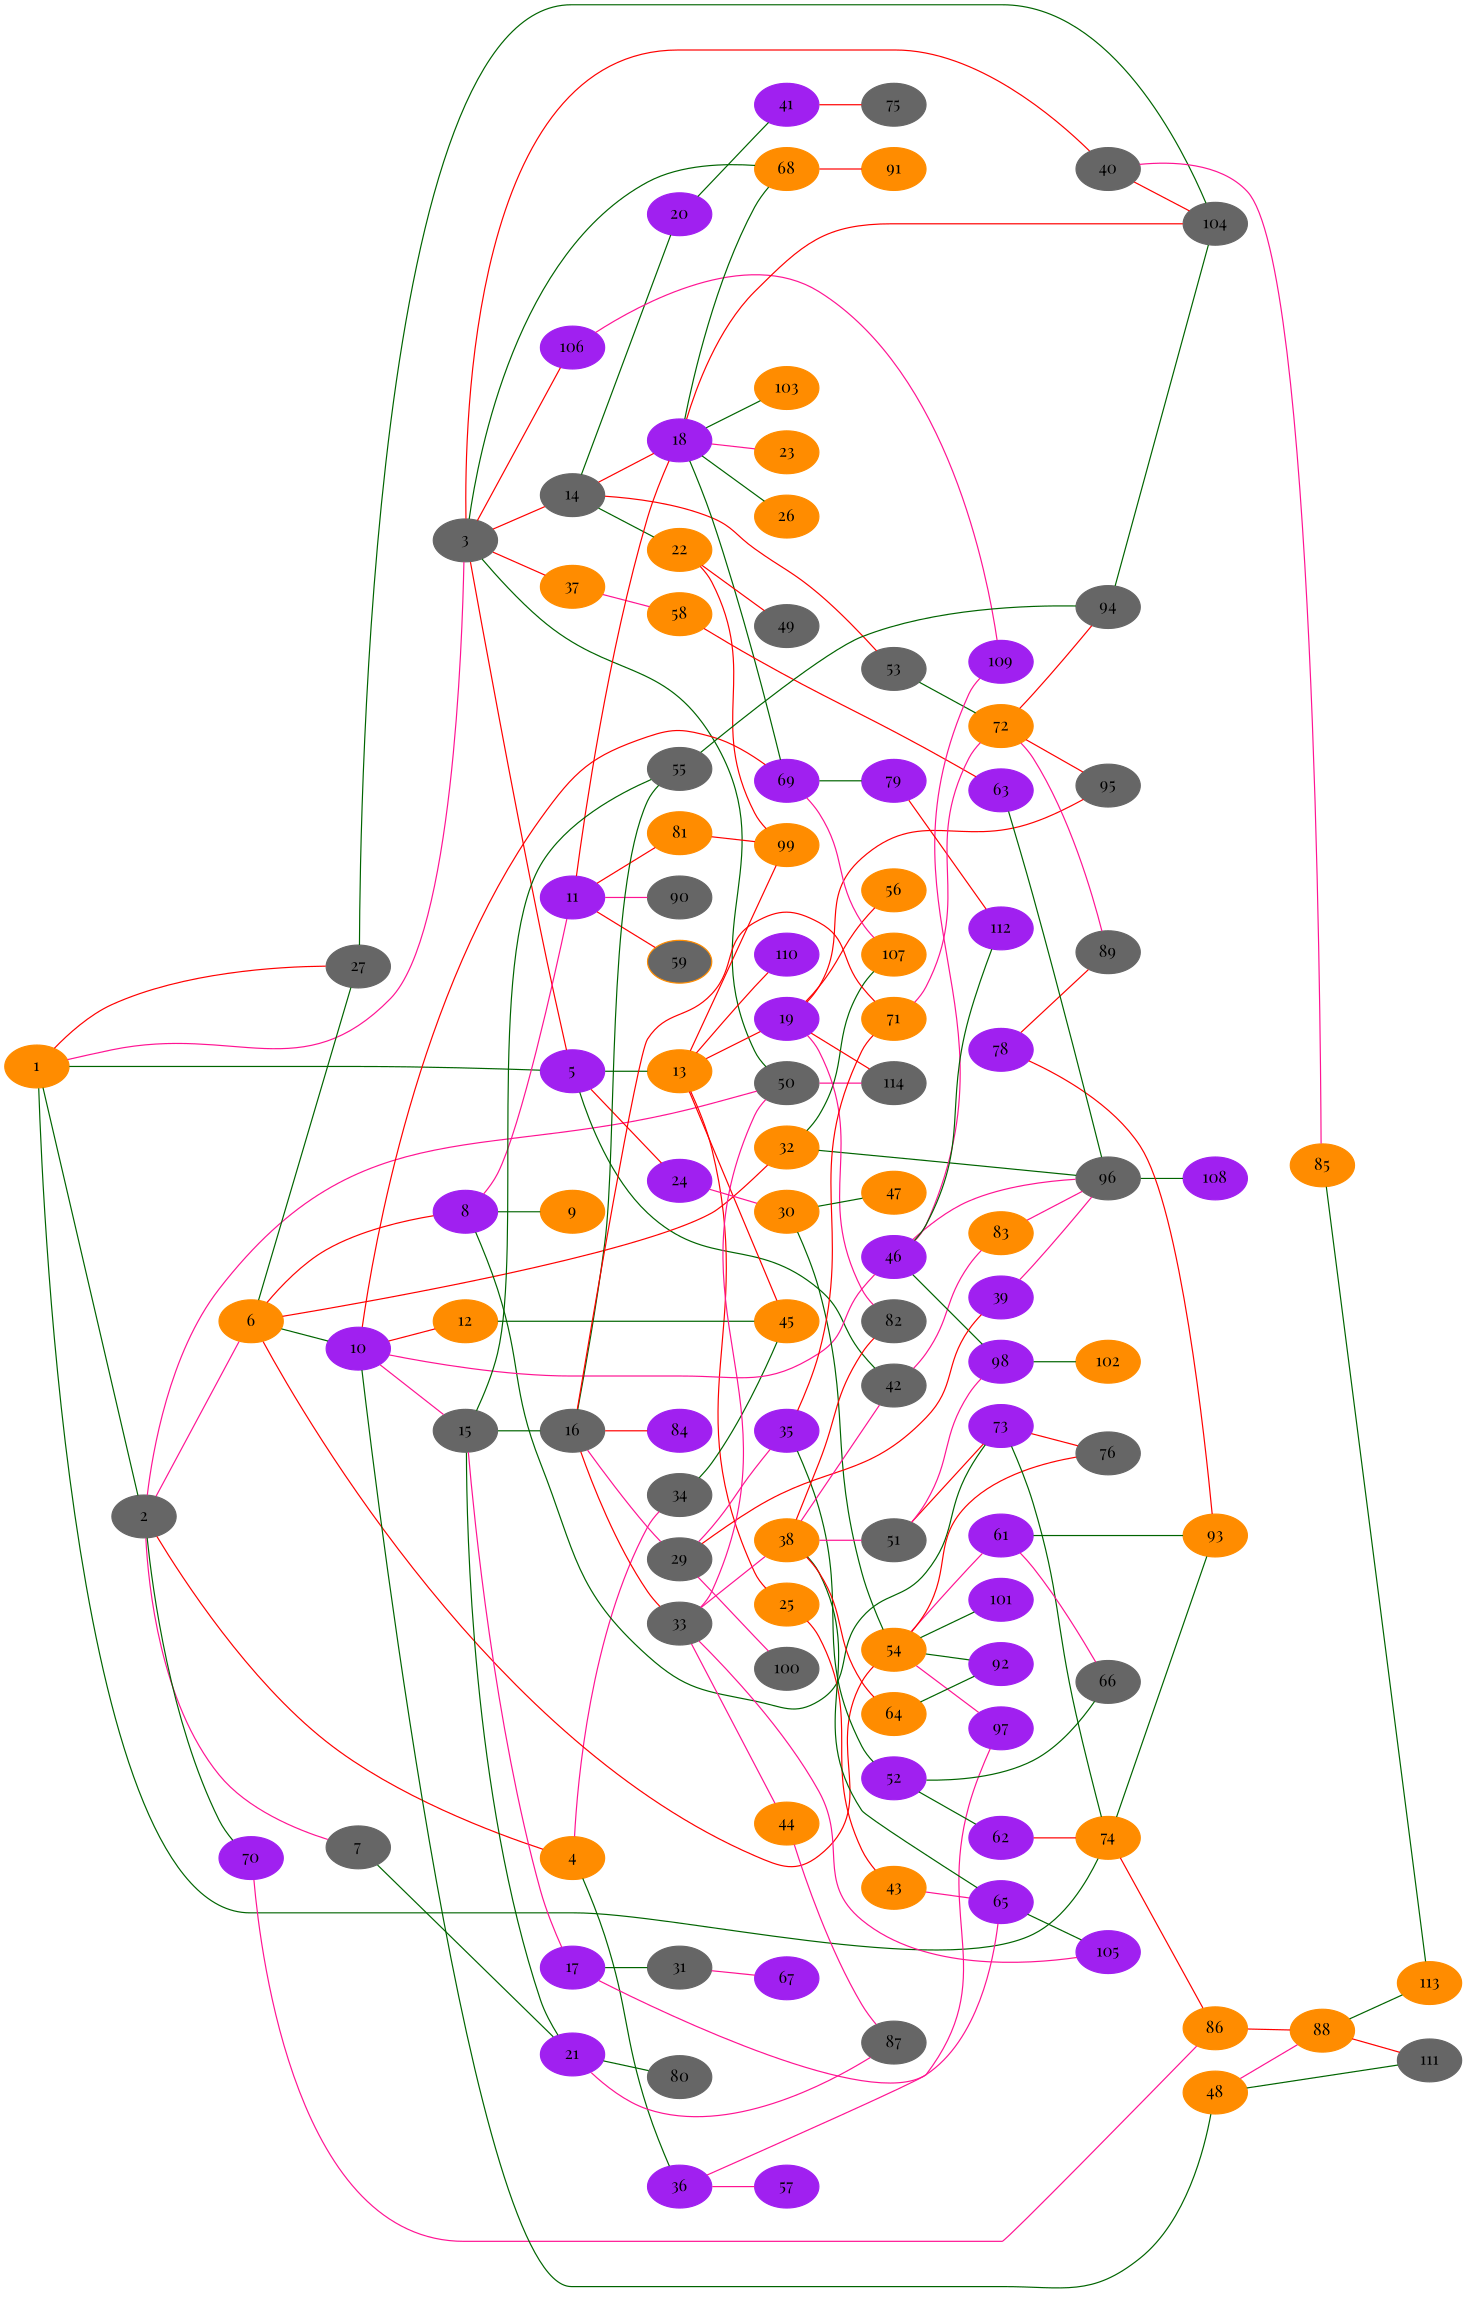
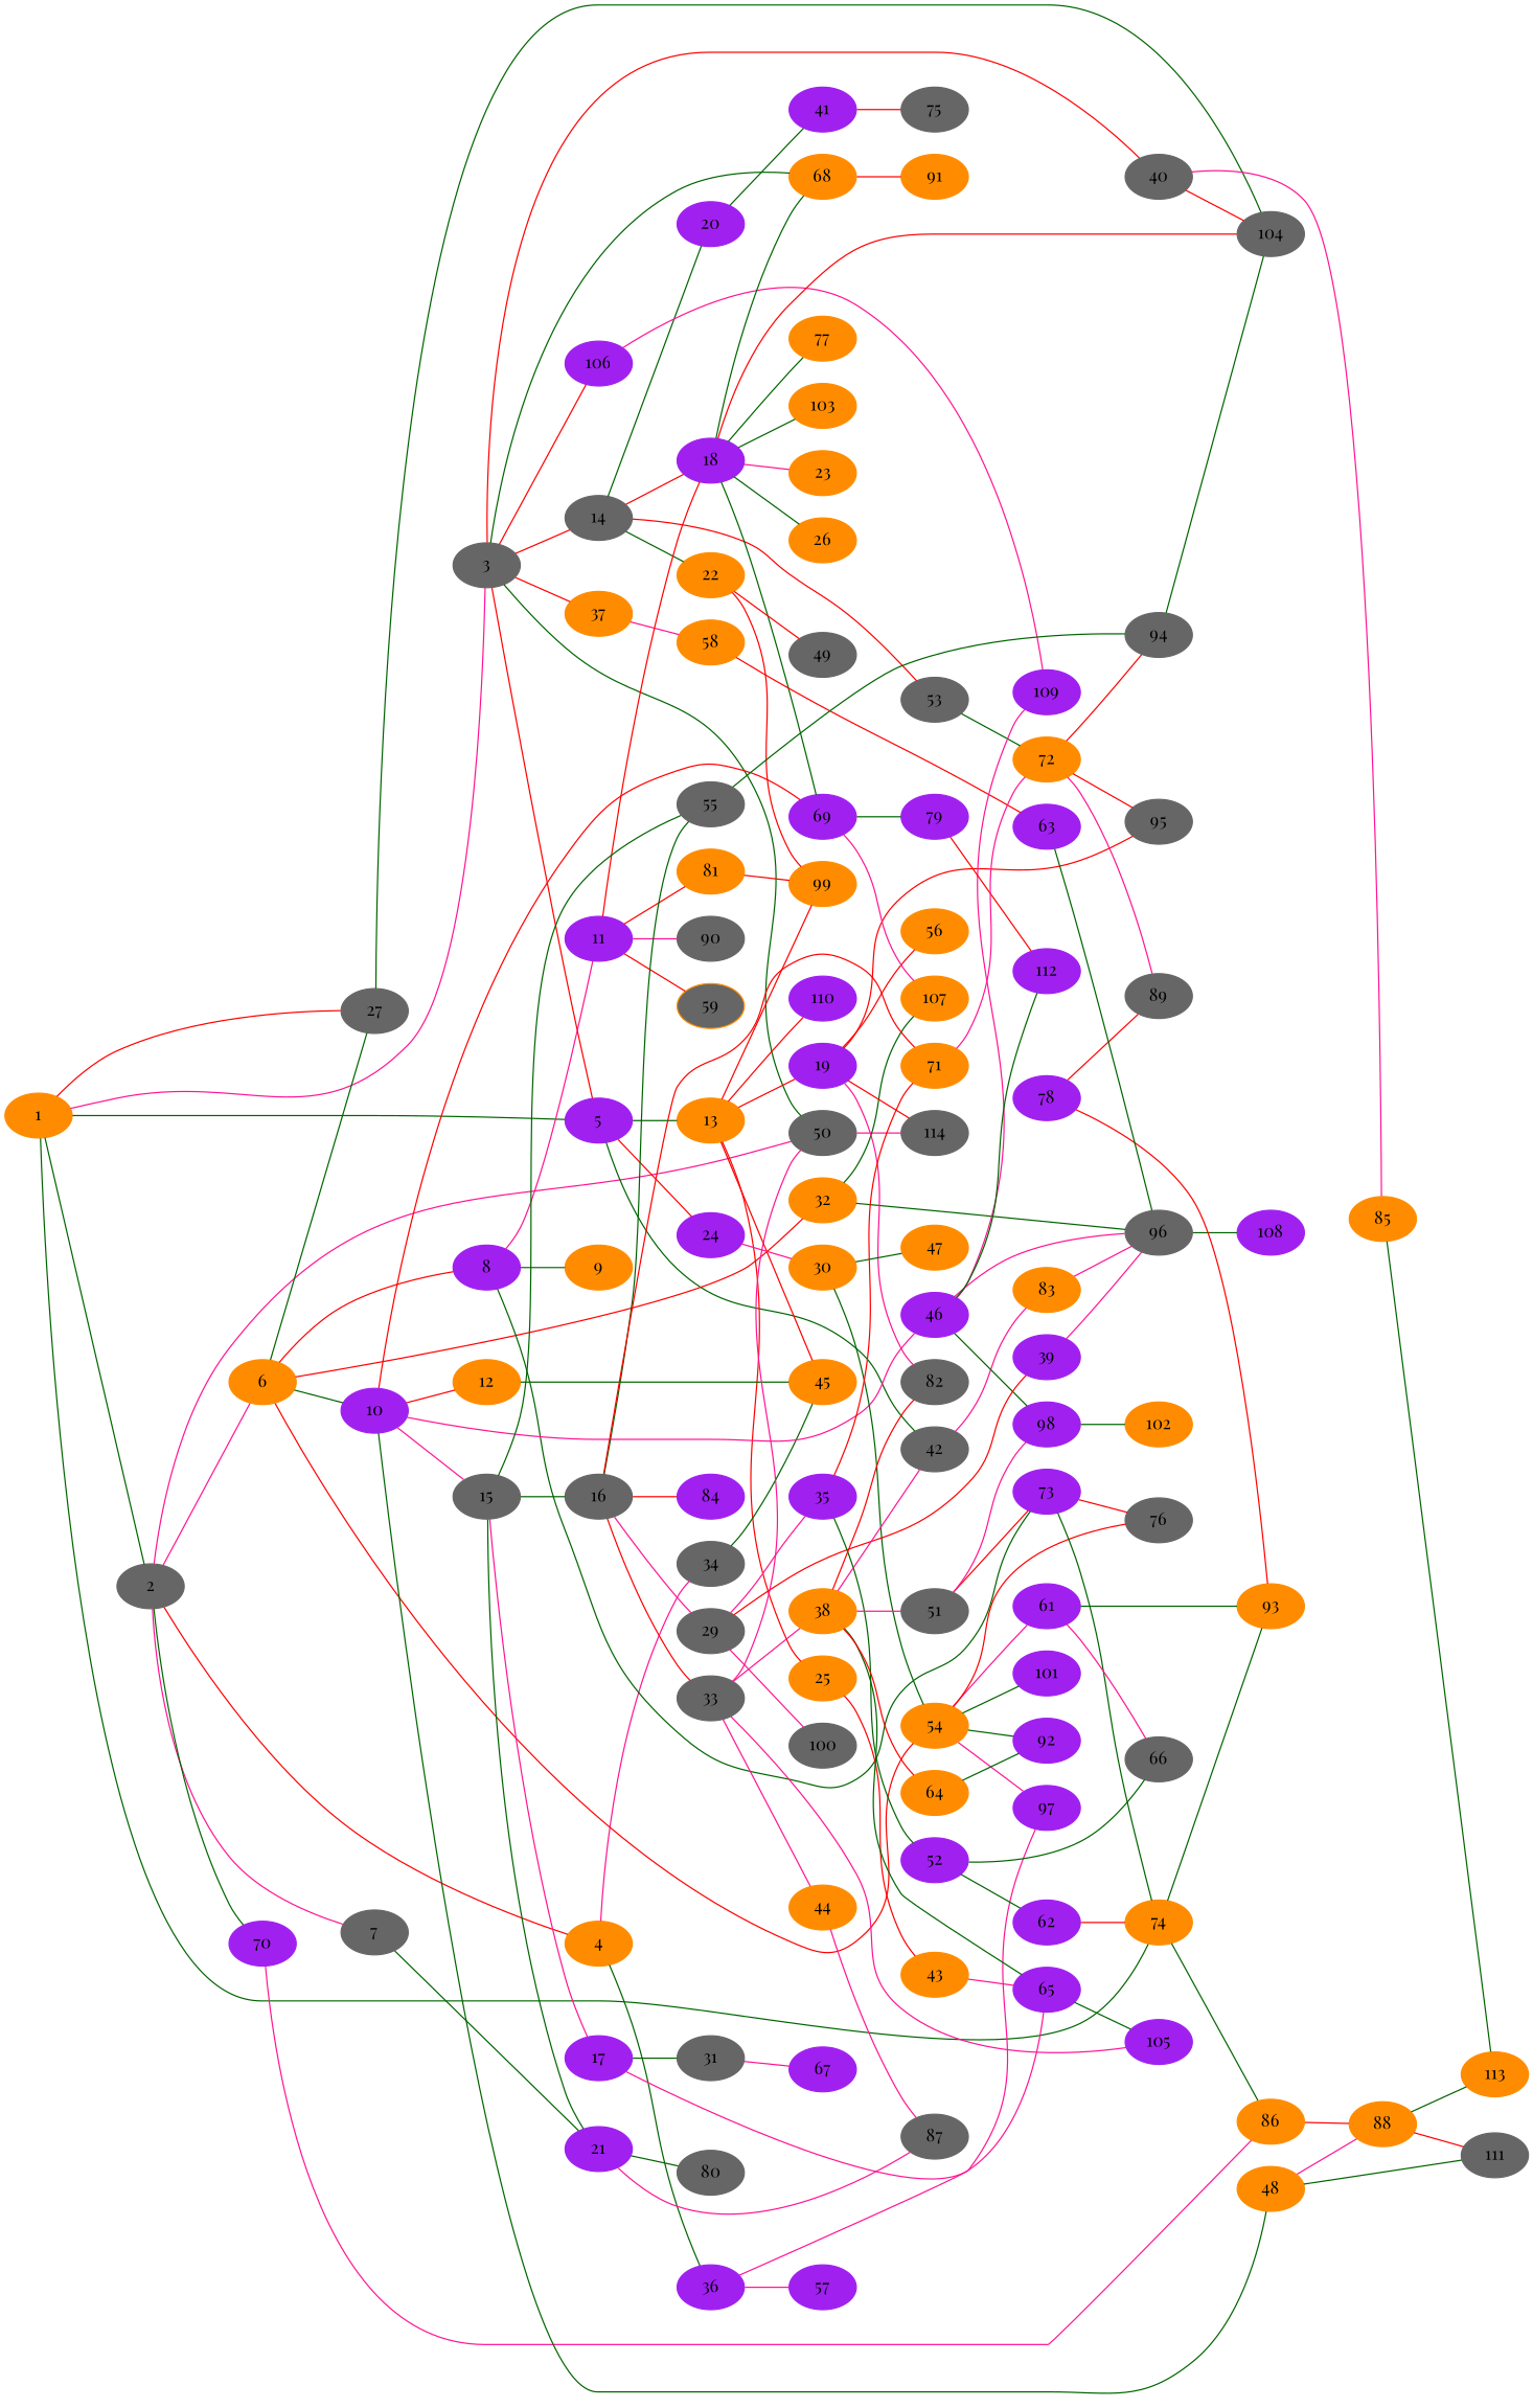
  graph {
    fontname="Playfair Display"
    rankdir=LR
    node [color=darkorange fontname="Playfair Display" style=filled]
    edge [color=darkgreen fontname="Playfair Display"]
    2 [color=gray40]
    1
    3 [color=gray40]
    5 [color=purple]
    27 [color=gray40]
    74
    4
    6
    7 [color=gray40]
    50 [color=gray40]
    70 [color=purple]
    14 [color=gray40]
    37
    40 [color=gray40]
    68
    106 [color=purple]
    13
    24 [color=purple]
    42 [color=gray40]
    104 [color=gray40]
    93
    86
    34 [color=gray40]
    36 [color=purple]
    8 [color=purple]
    10 [color=purple]
    32
    54
    21 [color=purple]
    114 [color=gray40]
    18 [color=purple]
    20 [color=purple]
    22
    53 [color=gray40]
    58
    85
    91
    109 [color=purple]
    45
    57 [color=purple]
    97 [color=purple]
    19 [color=purple]
    25
    99
    110 [color=purple]
    30
    83
    9
    11 [color=purple]
    73 [color=purple]
    12
    15 [color=gray40]
    46 [color=purple]
    48
    69 [color=purple]
    96 [color=gray40]
    107
    61 [color=purple]
    76 [color=gray40]
    92 [color=purple]
    101 [color=purple]
    80 [color=gray40]
    87 [color=gray40]
    59 [fillcolor=gray40]
    81
    90 [color=gray40]
    16 [color=gray40]
    17 [color=purple]
    55 [color=gray40]
    98 [color=purple]
    112 [color=purple]
    88
    111 [color=gray40]
    79 [color=purple]
    23
    26
+   77
    103
    56
    82 [color=gray40]
    95 [color=gray40]
    43
    41 [color=purple]
    49 [color=gray40]
    72
    29 [color=gray40]
    33 [color=gray40]
    71
    84 [color=purple]
    31 [color=gray40]
    65 [color=purple]
    94 [color=gray40]
    35 [color=purple]
    39 [color=purple]
    100 [color=gray40]
    38
    44
    105 [color=purple]
    67 [color=purple]
    75 [color=gray40]
    47
    78 [color=purple]
    89 [color=gray40]
    52 [color=purple]
    108 [color=purple]
    51 [color=gray40]
    64
    62 [color=purple]
    66 [color=gray40]
    63 [color=purple]
    113
    102
    2 -- 4 [color=red]
    2 -- 6 [color=deeppink]
    2 -- 7 [color=deeppink]
    2 -- 50 [color=deeppink]
    2 -- 70
    1 -- 2
    1 -- 3 [color=deeppink]
    1 -- 5
    1 -- 27 [color=red]
    1 -- 74
    3 -- 5 [color=red]
    3 -- 50
    3 -- 14 [color=red]
    3 -- 37 [color=red]
    3 -- 40 [color=red]
    3 -- 68
    3 -- 106 [color=red]
    5 -- 13
    5 -- 24 [color=red]
    5 -- 42
    27 -- 104
    74 -- 93
-   74 -- 86 [color=red]
+   74 -- 86
    4 -- 34 [color=deeppink]
    4 -- 36
    6 -- 27
    6 -- 8 [color=red]
    6 -- 10
    6 -- 32 [color=red]
    6 -- 54 [color=red]
    7 -- 21
    50 -- 114 [color=deeppink]
    70 -- 86 [color=deeppink]
    14 -- 18 [color=red]
    14 -- 20
    14 -- 22
    14 -- 53 [color=red]
    37 -- 58 [color=deeppink]
    40 -- 104 [color=red]
    40 -- 85 [color=deeppink]
    68 -- 91 [color=red]
    106 -- 109 [color=deeppink]
    13 -- 45 [color=red]
    13 -- 19 [color=red]
    13 -- 25 [color=red]
    13 -- 99 [color=red]
    13 -- 110 [color=red]
    24 -- 30 [color=deeppink]
    42 -- 83 [color=deeppink]
    86 -- 88 [color=red]
    34 -- 45
    36 -- 57 [color=deeppink]
    36 -- 97 [color=deeppink]
    8 -- 9
    8 -- 11 [color=deeppink]
    8 -- 73
    10 -- 12 [color=red]
    10 -- 15 [color=deeppink]
    10 -- 46 [color=deeppink]
    10 -- 48
    10 -- 69 [color=red]
    32 -- 96
    32 -- 107
    54 -- 97 [color=deeppink]
    54 -- 61 [color=deeppink]
    54 -- 76 [color=red]
    54 -- 92
    54 -- 101
    21 -- 80
    21 -- 87 [color=deeppink]
    18 -- 68
    18 -- 104 [color=red]
    18 -- 69
    18 -- 23 [color=deeppink]
    18 -- 26
+   18 -- 77
    18 -- 103
    20 -- 41
    22 -- 99 [color=red]
    22 -- 49 [color=red]
    53 -- 72
    58 -- 63 [color=red]
    85 -- 113
    19 -- 114 [color=red]
    19 -- 56 [color=red]
    19 -- 82 [color=deeppink]
    19 -- 95 [color=red]
    25 -- 43 [color=red]
    30 -- 54
    30 -- 47
    83 -- 96 [color=deeppink]
    11 -- 18 [color=red]
    11 -- 59 [color=red]
    11 -- 81 [color=red]
    11 -- 90 [color=deeppink]
    73 -- 74
    73 -- 76 [color=red]
    12 -- 45
    15 -- 21
    15 -- 16
    15 -- 17 [color=deeppink]
    15 -- 55
    46 -- 109 [color=deeppink]
    46 -- 96 [color=deeppink]
    46 -- 98
    46 -- 112
    48 -- 88 [color=deeppink]
    48 -- 111
    69 -- 107 [color=deeppink]
    69 -- 79
    96 -- 108
    61 -- 93
    61 -- 66 [color=deeppink]
    81 -- 99 [color=red]
    16 -- 55
    16 -- 29 [color=deeppink]
    16 -- 33 [color=red]
    16 -- 71 [color=red]
    16 -- 84 [color=red]
    17 -- 31
    17 -- 65 [color=deeppink]
    55 -- 94
    98 -- 102
    88 -- 111 [color=red]
    88 -- 113
    79 -- 112 [color=red]
    43 -- 65 [color=deeppink]
    41 -- 75 [color=red]
    72 -- 95 [color=red]
    72 -- 94 [color=red]
    72 -- 89 [color=deeppink]
    29 -- 35 [color=deeppink]
    29 -- 39 [color=red]
    29 -- 100 [color=deeppink]
    33 -- 50 [color=deeppink]
    33 -- 38 [color=deeppink]
    33 -- 44 [color=deeppink]
    33 -- 105 [color=deeppink]
    71 -- 72 [color=deeppink]
    31 -- 67 [color=deeppink]
    65 -- 105
    94 -- 104
    35 -- 71 [color=red]
    35 -- 52
    39 -- 96 [color=deeppink]
    38 -- 42 [color=deeppink]
    38 -- 82 [color=red]
    38 -- 65
    38 -- 51 [color=deeppink]
    38 -- 64 [color=red]
    44 -- 87 [color=deeppink]
    78 -- 93 [color=red]
    78 -- 89 [color=red]
    52 -- 62
    52 -- 66
    51 -- 73 [color=red]
    51 -- 98 [color=deeppink]
    64 -- 92
    62 -- 74 [color=red]
    63 -- 96
  }
